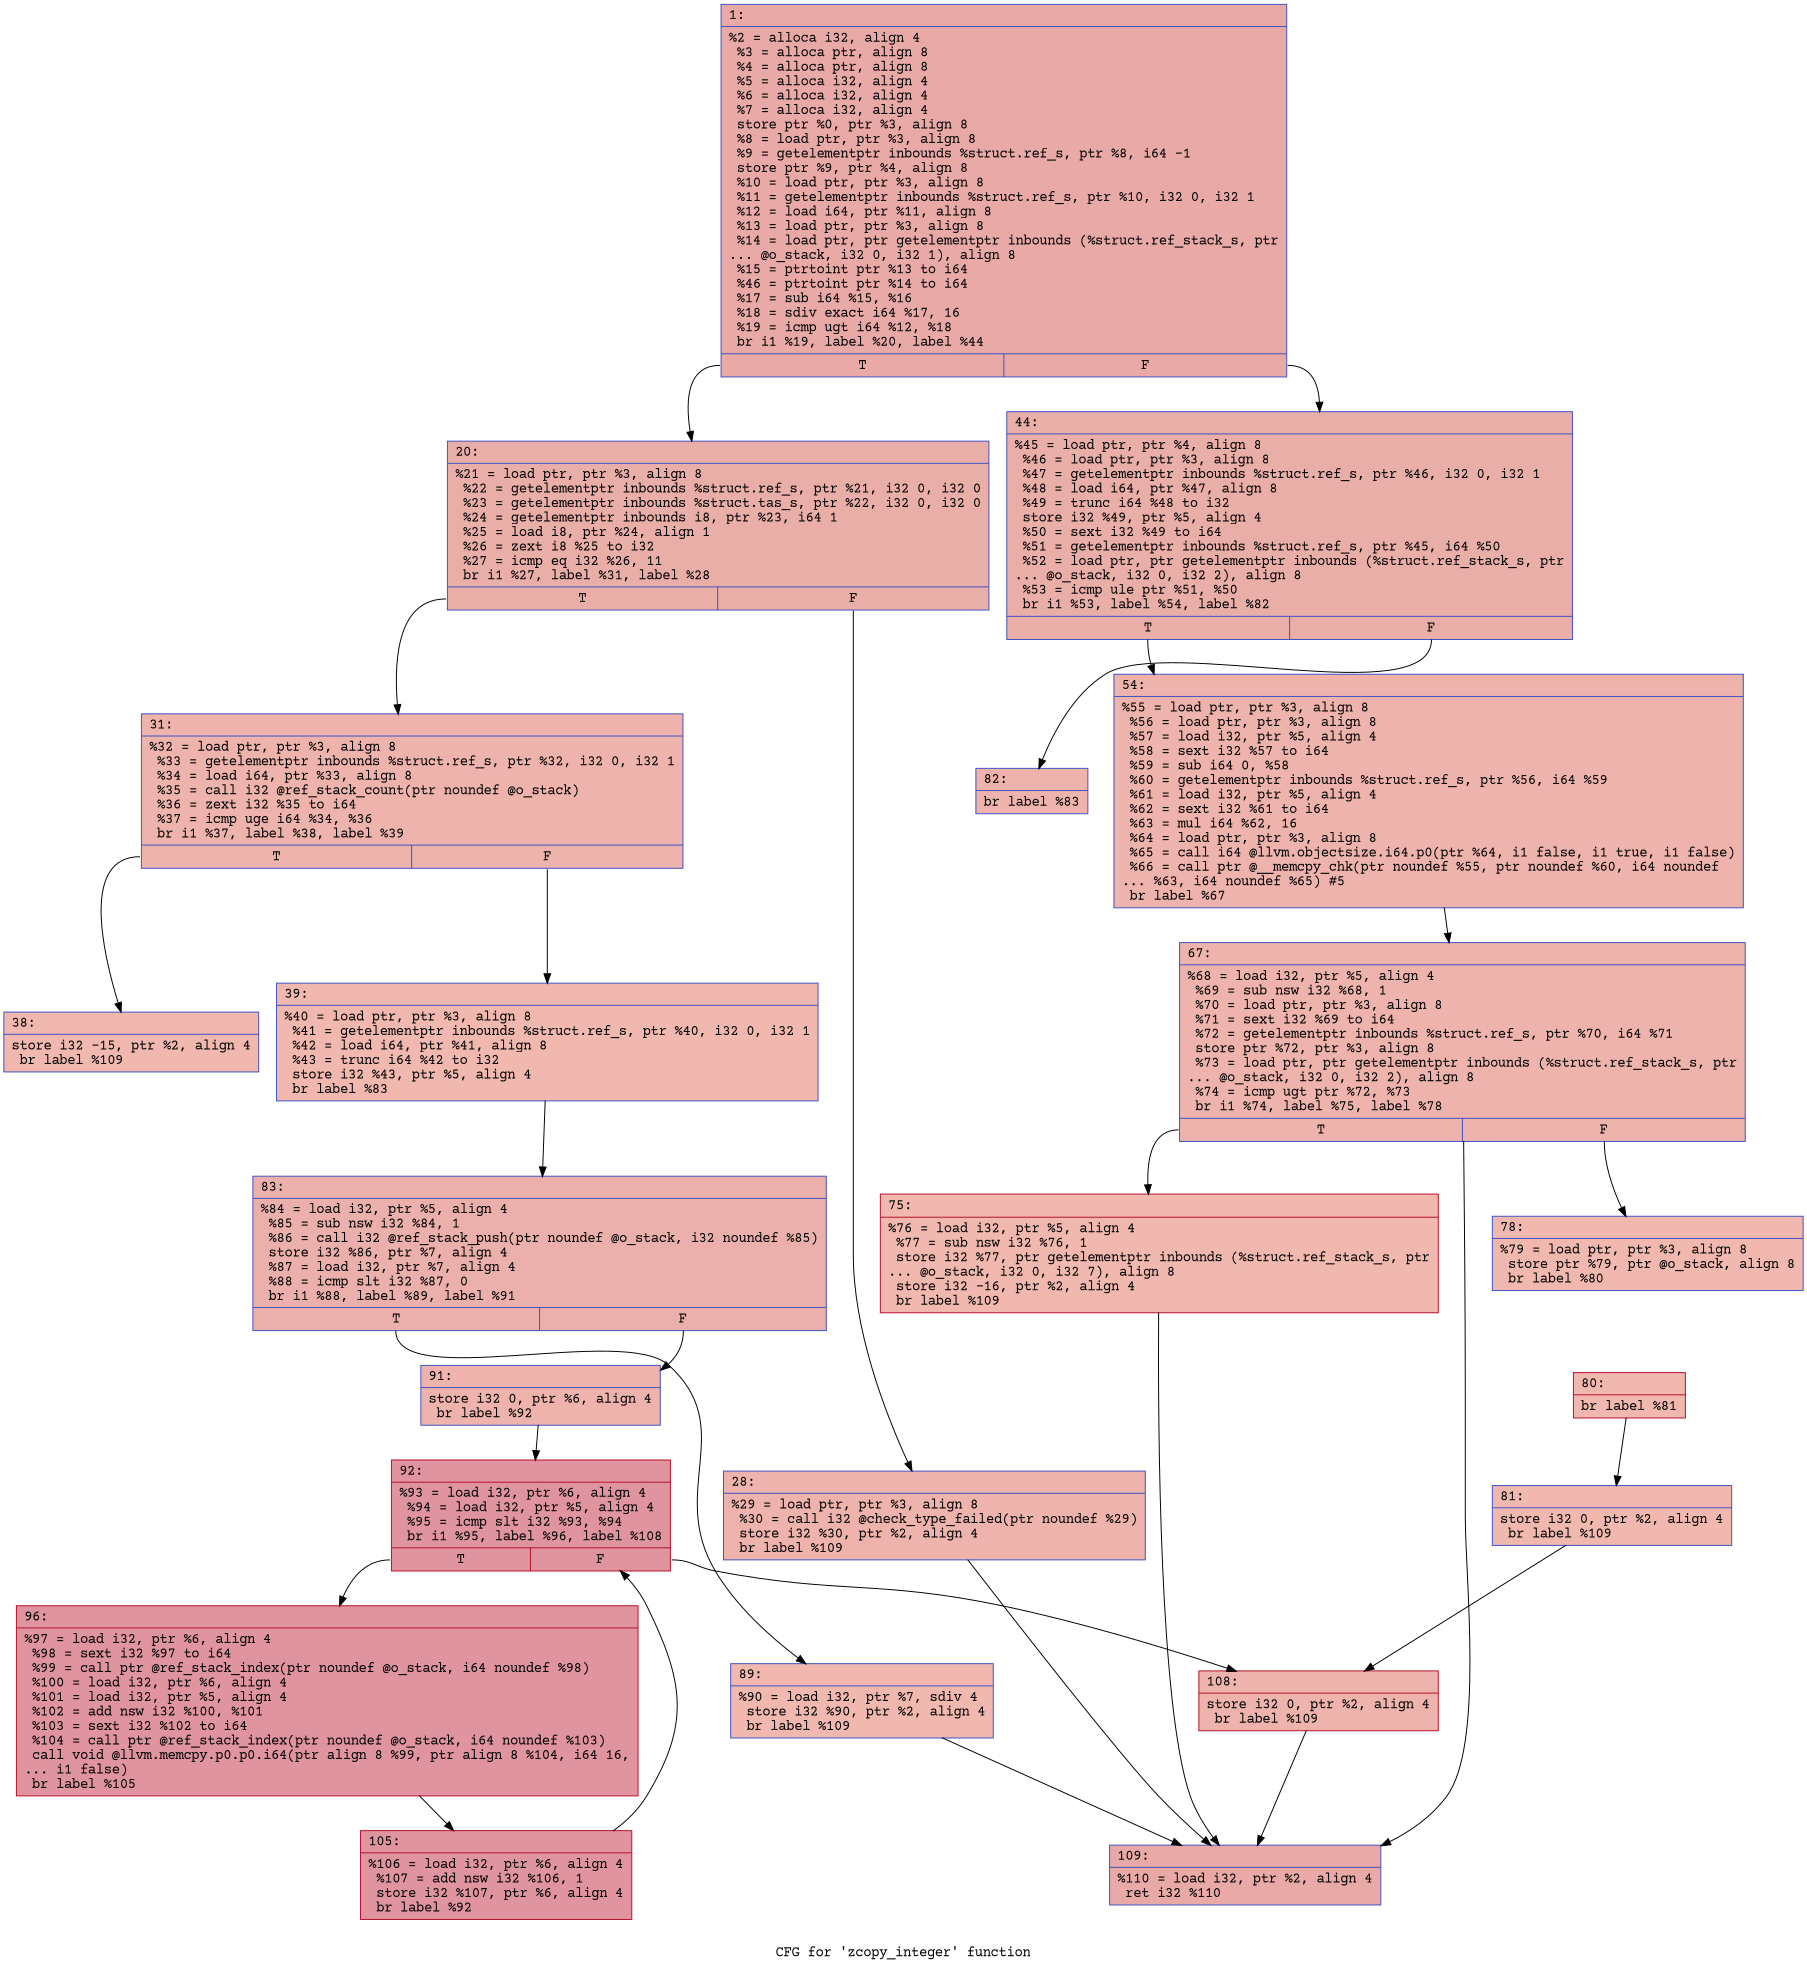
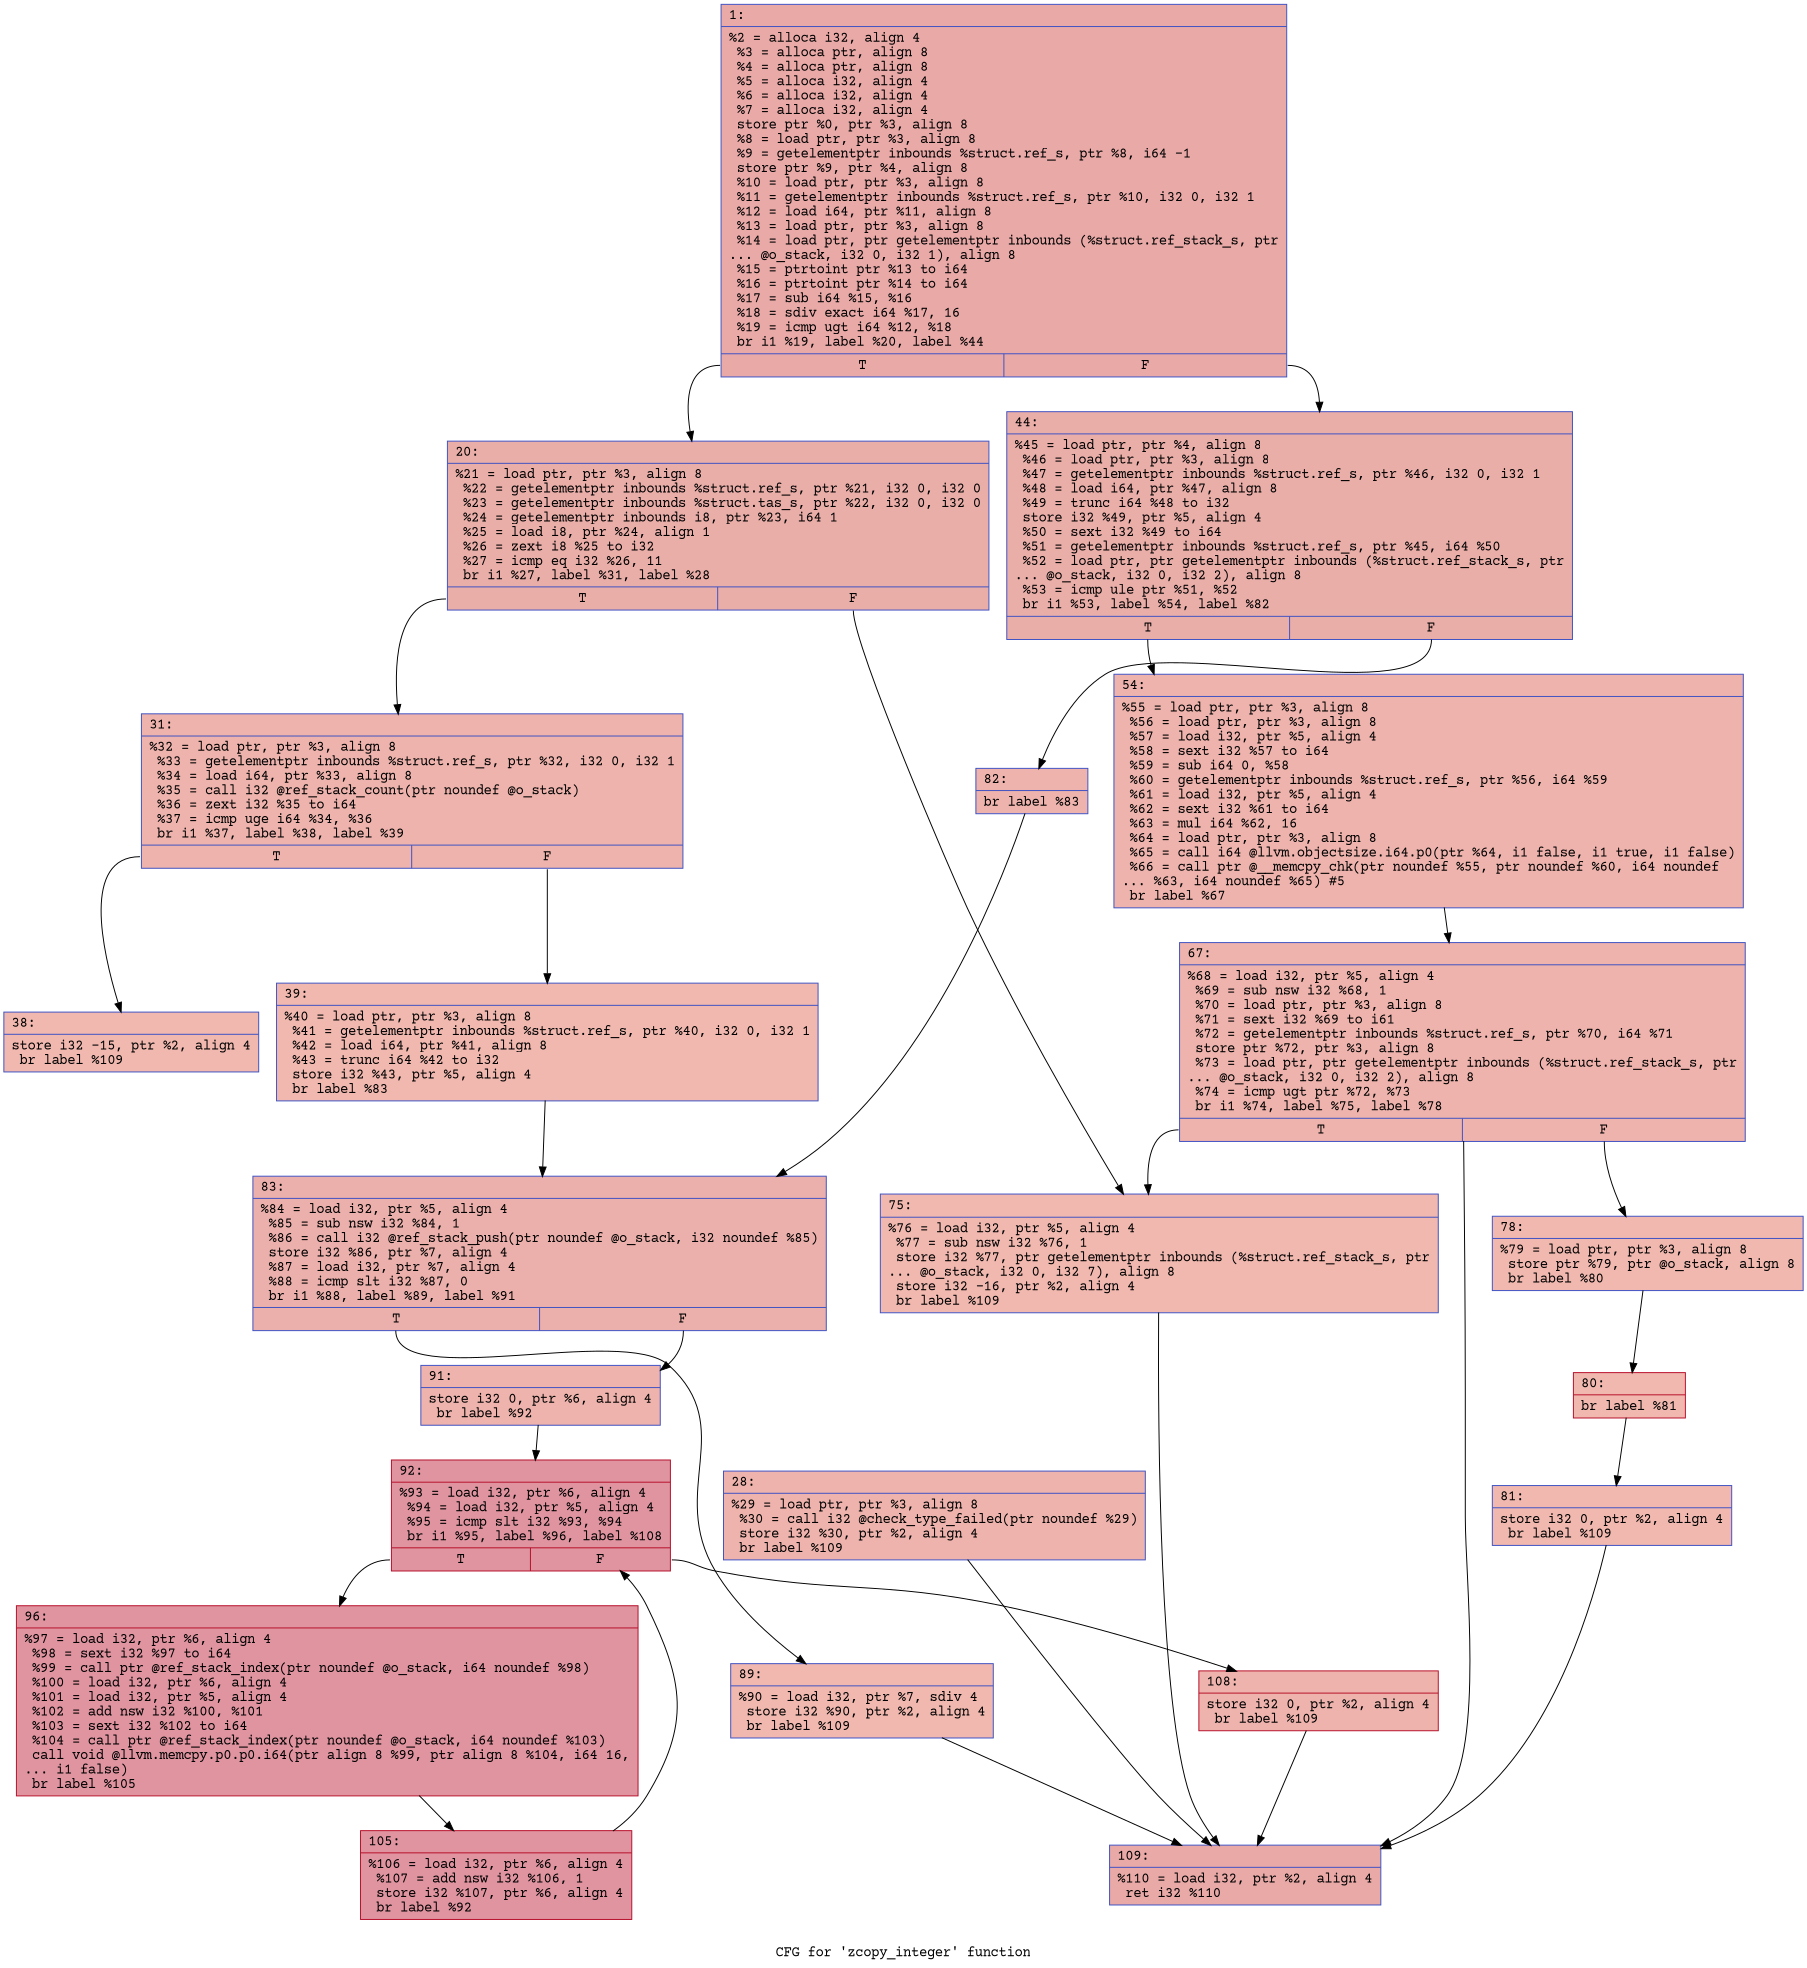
  digraph {
    fontname="Courier Prime"
    label="CFG for 'zcopy_integer' function"
    node [color="#3d50c3ff" fillcolor="#d6524470" fontname="Courier Prime" shape=record style=filled]
    edge [fontname="Courier Prime"]
-   n1 [fillcolor="#ca3b3770" label="{1:\l|  %2 = alloca i32, align 4\l  %3 = alloca ptr, align 8\l  %4 = alloca ptr, align 8\l  %5 = alloca i32, align 4\l  %6 = alloca i32, align 4\l  %7 = alloca i32, align 4\l  store ptr %0, ptr %3, align 8\l  %8 = load ptr, ptr %3, align 8\l  %9 = getelementptr inbounds %struct.ref_s, ptr %8, i64 -1\l  store ptr %9, ptr %4, align 8\l  %10 = load ptr, ptr %3, align 8\l  %11 = getelementptr inbounds %struct.ref_s, ptr %10, i32 0, i32 1\l  %12 = load i64, ptr %11, align 8\l  %13 = load ptr, ptr %3, align 8\l  %14 = load ptr, ptr getelementptr inbounds (%struct.ref_stack_s, ptr\l... @o_stack, i32 0, i32 1), align 8\l  %15 = ptrtoint ptr %13 to i64\l  %46 = ptrtoint ptr %14 to i64\l  %17 = sub i64 %15, %16\l  %18 = sdiv exact i64 %17, 16\l  %19 = icmp ugt i64 %12, %18\l  br i1 %19, label %20, label %44\l|{<s0>T|<s1>F}}"]
+   n1 [fillcolor="#ca3b3770" label="{1:\l|  %2 = alloca i32, align 4\l  %3 = alloca ptr, align 8\l  %4 = alloca ptr, align 8\l  %5 = alloca i32, align 4\l  %6 = alloca i32, align 4\l  %7 = alloca i32, align 4\l  store ptr %0, ptr %3, align 8\l  %8 = load ptr, ptr %3, align 8\l  %9 = getelementptr inbounds %struct.ref_s, ptr %8, i64 -1\l  store ptr %9, ptr %4, align 8\l  %10 = load ptr, ptr %3, align 8\l  %11 = getelementptr inbounds %struct.ref_s, ptr %10, i32 0, i32 1\l  %12 = load i64, ptr %11, align 8\l  %13 = load ptr, ptr %3, align 8\l  %14 = load ptr, ptr getelementptr inbounds (%struct.ref_stack_s, ptr\l... @o_stack, i32 0, i32 1), align 8\l  %15 = ptrtoint ptr %13 to i64\l  %16 = ptrtoint ptr %14 to i64\l  %17 = sub i64 %15, %16\l  %18 = sdiv exact i64 %17, 16\l  %19 = icmp ugt i64 %12, %18\l  br i1 %19, label %20, label %44\l|{<s0>T|<s1>F}}"]
    n2 [fillcolor="#d0473d70" label="{20:\l|  %21 = load ptr, ptr %3, align 8\l  %22 = getelementptr inbounds %struct.ref_s, ptr %21, i32 0, i32 0\l  %23 = getelementptr inbounds %struct.tas_s, ptr %22, i32 0, i32 0\l  %24 = getelementptr inbounds i8, ptr %23, i64 1\l  %25 = load i8, ptr %24, align 1\l  %26 = zext i8 %25 to i32\l  %27 = icmp eq i32 %26, 11\l  br i1 %27, label %31, label %28\l|{<s0>T|<s1>F}}"]
-   n3 [fillcolor="#d0473d70" label="{44:\l|  %45 = load ptr, ptr %4, align 8\l  %46 = load ptr, ptr %3, align 8\l  %47 = getelementptr inbounds %struct.ref_s, ptr %46, i32 0, i32 1\l  %48 = load i64, ptr %47, align 8\l  %49 = trunc i64 %48 to i32\l  store i32 %49, ptr %5, align 4\l  %50 = sext i32 %49 to i64\l  %51 = getelementptr inbounds %struct.ref_s, ptr %45, i64 %50\l  %52 = load ptr, ptr getelementptr inbounds (%struct.ref_stack_s, ptr\l... @o_stack, i32 0, i32 2), align 8\l  %53 = icmp ule ptr %51, %50\l  br i1 %53, label %54, label %82\l|{<s0>T|<s1>F}}"]
+   n3 [fillcolor="#d0473d70" label="{44:\l|  %45 = load ptr, ptr %4, align 8\l  %46 = load ptr, ptr %3, align 8\l  %47 = getelementptr inbounds %struct.ref_s, ptr %46, i32 0, i32 1\l  %48 = load i64, ptr %47, align 8\l  %49 = trunc i64 %48 to i32\l  store i32 %49, ptr %5, align 4\l  %50 = sext i32 %49 to i64\l  %51 = getelementptr inbounds %struct.ref_s, ptr %45, i64 %50\l  %52 = load ptr, ptr getelementptr inbounds (%struct.ref_stack_s, ptr\l... @o_stack, i32 0, i32 2), align 8\l  %53 = icmp ule ptr %51, %52\l  br i1 %53, label %54, label %82\l|{<s0>T|<s1>F}}"]
    n4 [label="{31:\l|  %32 = load ptr, ptr %3, align 8\l  %33 = getelementptr inbounds %struct.ref_s, ptr %32, i32 0, i32 1\l  %34 = load i64, ptr %33, align 8\l  %35 = call i32 @ref_stack_count(ptr noundef @o_stack)\l  %36 = zext i32 %35 to i64\l  %37 = icmp uge i64 %34, %36\l  br i1 %37, label %38, label %39\l|{<s0>T|<s1>F}}"]
    n5 [label="{28:\l|  %29 = load ptr, ptr %3, align 8\l  %30 = call i32 @check_type_failed(ptr noundef %29)\l  store i32 %30, ptr %2, align 4\l  br label %109\l}"]
    n6 [label="{54:\l|  %55 = load ptr, ptr %3, align 8\l  %56 = load ptr, ptr %3, align 8\l  %57 = load i32, ptr %5, align 4\l  %58 = sext i32 %57 to i64\l  %59 = sub i64 0, %58\l  %60 = getelementptr inbounds %struct.ref_s, ptr %56, i64 %59\l  %61 = load i32, ptr %5, align 4\l  %62 = sext i32 %61 to i64\l  %63 = mul i64 %62, 16\l  %64 = load ptr, ptr %3, align 8\l  %65 = call i64 @llvm.objectsize.i64.p0(ptr %64, i1 false, i1 true, i1 false)\l  %66 = call ptr @__memcpy_chk(ptr noundef %55, ptr noundef %60, i64 noundef\l... %63, i64 noundef %65) #5\l  br label %67\l}"]
    n7 [label="{82:\l|  br label %83\l}"]
    n8 [fillcolor="#dc5d4a70" label="{38:\l|  store i32 -15, ptr %2, align 4\l  br label %109\l}"]
    n9 [fillcolor="#dc5d4a70" label="{39:\l|  %40 = load ptr, ptr %3, align 8\l  %41 = getelementptr inbounds %struct.ref_s, ptr %40, i32 0, i32 1\l  %42 = load i64, ptr %41, align 8\l  %43 = trunc i64 %42 to i32\l  store i32 %43, ptr %5, align 4\l  br label %83\l}"]
    n10 [fillcolor="#ca3b3770" label="{109:\l|  %110 = load i32, ptr %2, align 4\l  ret i32 %110\l}"]
-   n11 [label="{67:\l|  %68 = load i32, ptr %5, align 4\l  %69 = sub nsw i32 %68, 1\l  %70 = load ptr, ptr %3, align 8\l  %71 = sext i32 %69 to i64\l  %72 = getelementptr inbounds %struct.ref_s, ptr %70, i64 %71\l  store ptr %72, ptr %3, align 8\l  %73 = load ptr, ptr getelementptr inbounds (%struct.ref_stack_s, ptr\l... @o_stack, i32 0, i32 2), align 8\l  %74 = icmp ugt ptr %72, %73\l  br i1 %74, label %75, label %78\l|{<s0>T|<s1>F}}"]
+   n11 [label="{67:\l|  %68 = load i32, ptr %5, align 4\l  %69 = sub nsw i32 %68, 1\l  %70 = load ptr, ptr %3, align 8\l  %71 = sext i32 %69 to i61\l  %72 = getelementptr inbounds %struct.ref_s, ptr %70, i64 %71\l  store ptr %72, ptr %3, align 8\l  %73 = load ptr, ptr getelementptr inbounds (%struct.ref_stack_s, ptr\l... @o_stack, i32 0, i32 2), align 8\l  %74 = icmp ugt ptr %72, %73\l  br i1 %74, label %75, label %78\l|{<s0>T|<s1>F}}"]
    n12 [fillcolor="#d24b4070" label="{83:\l|  %84 = load i32, ptr %5, align 4\l  %85 = sub nsw i32 %84, 1\l  %86 = call i32 @ref_stack_push(ptr noundef @o_stack, i32 noundef %85)\l  store i32 %86, ptr %7, align 4\l  %87 = load i32, ptr %7, align 4\l  %88 = icmp slt i32 %87, 0\l  br i1 %88, label %89, label %91\l|{<s0>T|<s1>F}}"]
    n13 [fillcolor="#dc5d4a70" label="{89:\l|  %90 = load i32, ptr %7, sdiv 4\l  store i32 %90, ptr %2, align 4\l  br label %109\l}"]
    n14 [label="{91:\l|  store i32 0, ptr %6, align 4\l  br label %92\l}"]
    n15 [color="#b70d28ff" fillcolor="#b70d2870" label="{92:\l|  %93 = load i32, ptr %6, align 4\l  %94 = load i32, ptr %5, align 4\l  %95 = icmp slt i32 %93, %94\l  br i1 %95, label %96, label %108\l|{<s0>T|<s1>F}}"]
-   n16 [color="#b70d28ff" fillcolor="#dc5d4a70" label="{75:\l|  %76 = load i32, ptr %5, align 4\l  %77 = sub nsw i32 %76, 1\l  store i32 %77, ptr getelementptr inbounds (%struct.ref_stack_s, ptr\l... @o_stack, i32 0, i32 7), align 8\l  store i32 -16, ptr %2, align 4\l  br label %109\l}"]
+   n16 [fillcolor="#dc5d4a70" label="{75:\l|  %76 = load i32, ptr %5, align 4\l  %77 = sub nsw i32 %76, 1\l  store i32 %77, ptr getelementptr inbounds (%struct.ref_stack_s, ptr\l... @o_stack, i32 0, i32 7), align 8\l  store i32 -16, ptr %2, align 4\l  br label %109\l}"]
    n17 [fillcolor="#dc5d4a70" label="{78:\l|  %79 = load ptr, ptr %3, align 8\l  store ptr %79, ptr @o_stack, align 8\l  br label %80\l}"]
    n18 [color="#b70d28ff" fillcolor="#dc5d4a70" label="{80:\l|  br label %81\l}"]
    n19 [fillcolor="#dc5d4a70" label="{81:\l|  store i32 0, ptr %2, align 4\l  br label %109\l}"]
    n20 [color="#b70d28ff" fillcolor="#b70d2870" label="{96:\l|  %97 = load i32, ptr %6, align 4\l  %98 = sext i32 %97 to i64\l  %99 = call ptr @ref_stack_index(ptr noundef @o_stack, i64 noundef %98)\l  %100 = load i32, ptr %6, align 4\l  %101 = load i32, ptr %5, align 4\l  %102 = add nsw i32 %100, %101\l  %103 = sext i32 %102 to i64\l  %104 = call ptr @ref_stack_index(ptr noundef @o_stack, i64 noundef %103)\l  call void @llvm.memcpy.p0.p0.i64(ptr align 8 %99, ptr align 8 %104, i64 16,\l... i1 false)\l  br label %105\l}"]
    n21 [color="#b70d28ff" label="{108:\l|  store i32 0, ptr %2, align 4\l  br label %109\l}"]
    n22 [color="#b70d28ff" fillcolor="#b70d2870" label="{105:\l|  %106 = load i32, ptr %6, align 4\l  %107 = add nsw i32 %106, 1\l  store i32 %107, ptr %6, align 4\l  br label %92\l}"]
    n1 -> n2 [tailport=s0]
    n1 -> n3 [tailport=s1]
    n2 -> n4 [tailport=s0]
-   n2 -> n5 [tailport=s1]
+   n2 -> n16 [tailport=s1]
    n3 -> n6 [tailport=s0]
    n3 -> n7 [tailport=s1]
    n4 -> n8 [tailport=s0]
    n4 -> n9 [tailport=s1]
    n5 -> n10
    n6 -> n11
+   n7 -> n12
    n9 -> n12
    n11 -> n10
    n11 -> n16 [tailport=s0]
    n11 -> n17 [tailport=s1]
    n12 -> n13 [tailport=s0]
    n12 -> n14 [tailport=s1]
    n13 -> n10
    n14 -> n15
    n15 -> n20 [tailport=s0]
    n15 -> n21 [tailport=s1]
    n16 -> n10
+   n17 -> n18
    n18 -> n19
-   n19 -> n21
+   n19 -> n10
    n20 -> n22
    n21 -> n10
    n22 -> n15
  }
